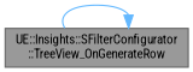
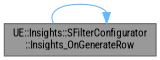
  digraph {
    rankdir=LR
    fontname="Roboto Condensed"
-   n1 [color=gray40 fillcolor=grey60 fontcolor=black fontname="Roboto Condensed" fontsize=10 height=0.2 label="UE::Insights::SFilterConfigurator\l::TreeView_OnGenerateRow" shape=box style=filled width=0.4]
+   n1 [color=gray40 fillcolor=grey60 fontcolor=black fontname="Roboto Condensed" fontsize=10 height=0.2 label="UE::Insights::SFilterConfigurator\l::Insights_OnGenerateRow" shape=box style=filled width=0.4]
    n1 -> n1 [color=steelblue1 fontname="Roboto Condensed" fontsize=10 labelfontname=Helvetica labelfontsize=10 style=solid]
  }
